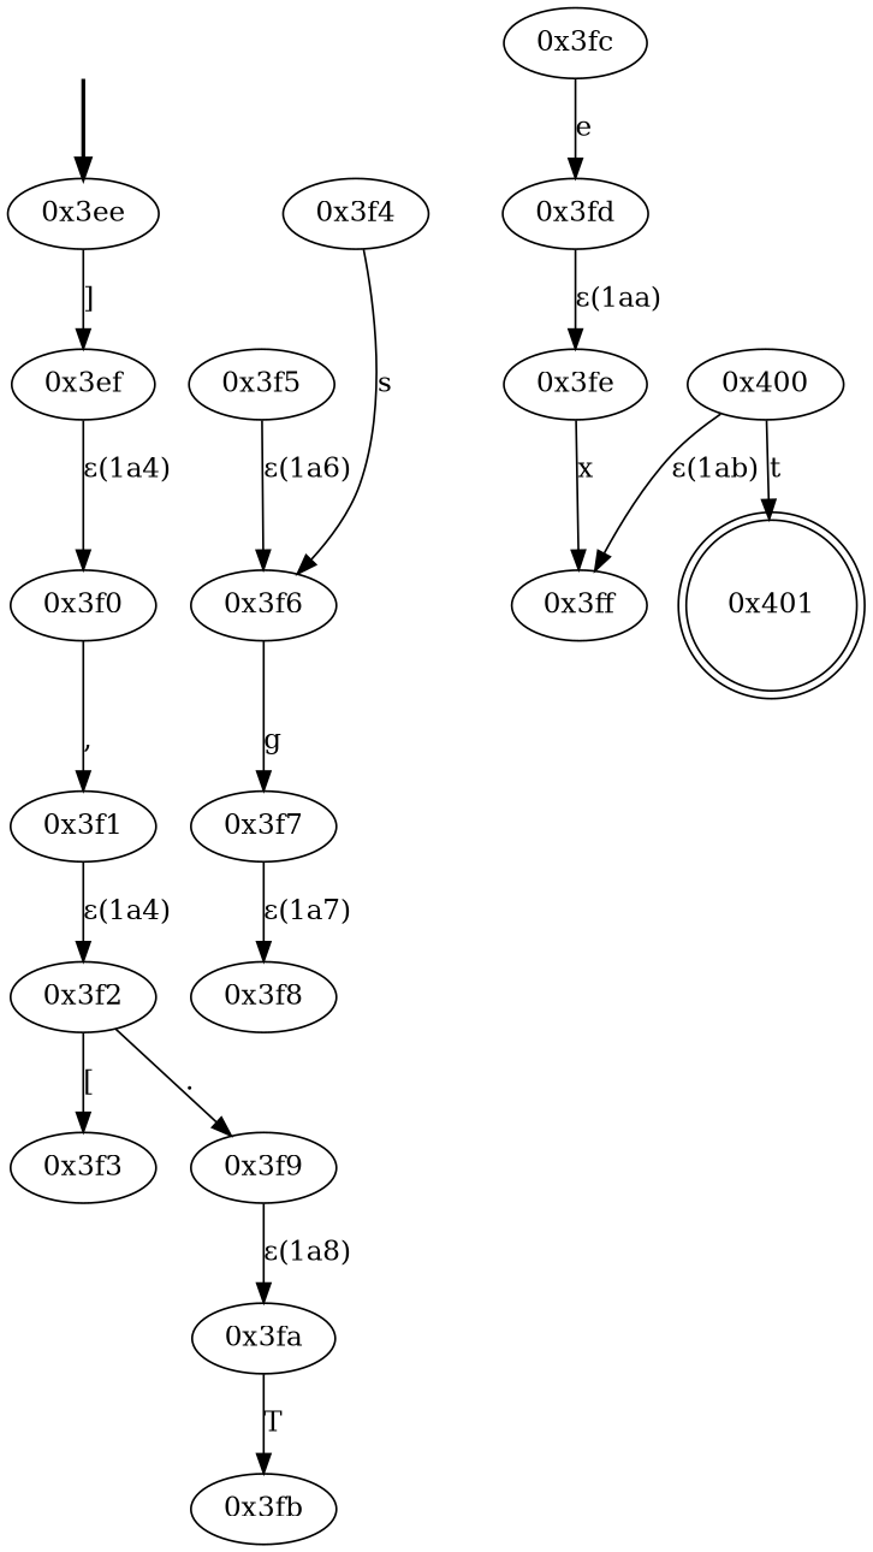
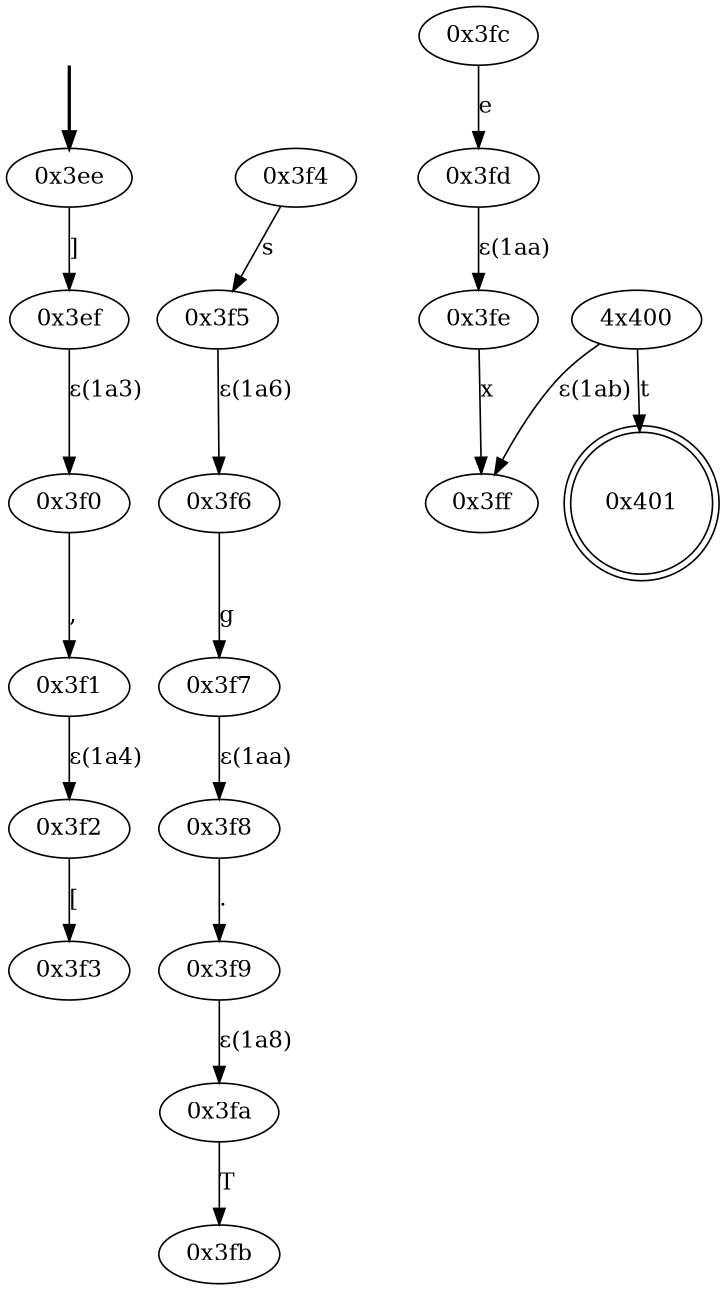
  digraph {
    fake [style=invisible]
    "0x3ee" [root=true]
    "0x3ef"
    "0x3f0"
    "0x3f1"
    "0x3f2"
    "0x3f3"
    "0x3f4"
    "0x3f5"
    "0x3f6"
    "0x3f7"
    "0x3f8"
    "0x3f9"
    "0x3fa"
    "0x3fb"
    "0x3fc"
    "0x3fd"
    "0x3fe"
    "0x3ff"
-   "0x400"
+   "0x400" [label="4x400"]
    "0x401" [shape=doublecircle]
    fake -> "0x3ee" [style=bold]
    "0x3ee" -> "0x3ef" [label="]"]
-   "0x3ef" -> "0x3f0" [label="ε(1a4)"]
+   "0x3ef" -> "0x3f0" [label="ε(1a3)"]
    "0x3f0" -> "0x3f1" [label=","]
    "0x3f1" -> "0x3f2" [label="ε(1a4)"]
    "0x3f2" -> "0x3f3" [label="["]
-   "0x3f4" -> "0x3f6" [label=s]
+   "0x3f4" -> "0x3f5" [label=s]
    "0x3f5" -> "0x3f6" [label="ε(1a6)"]
    "0x3f6" -> "0x3f7" [label=g]
-   "0x3f7" -> "0x3f8" [label="ε(1a7)"]
-   "0x3f2" -> "0x3f9" [label="."]
+   "0x3f7" -> "0x3f8" [label="ε(1aa)"]
+   "0x3f8" -> "0x3f9" [label="."]
    "0x3f9" -> "0x3fa" [label="ε(1a8)"]
    "0x3fa" -> "0x3fb" [label=T]
    "0x3fc" -> "0x3fd" [label=e]
    "0x3fd" -> "0x3fe" [label="ε(1aa)"]
    "0x3fe" -> "0x3ff" [label=x]
    "0x400" -> "0x3ff" [label="ε(1ab)"]
    "0x400" -> "0x401" [label=t]
  }
